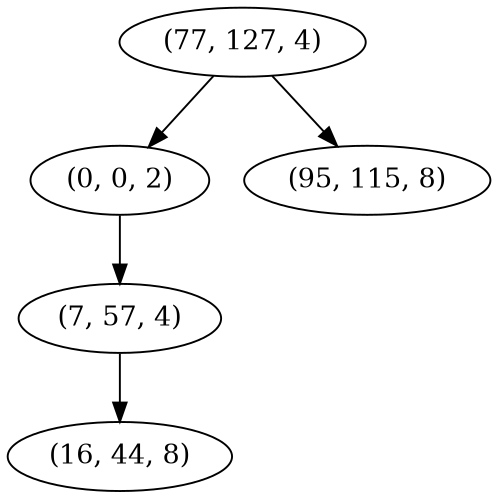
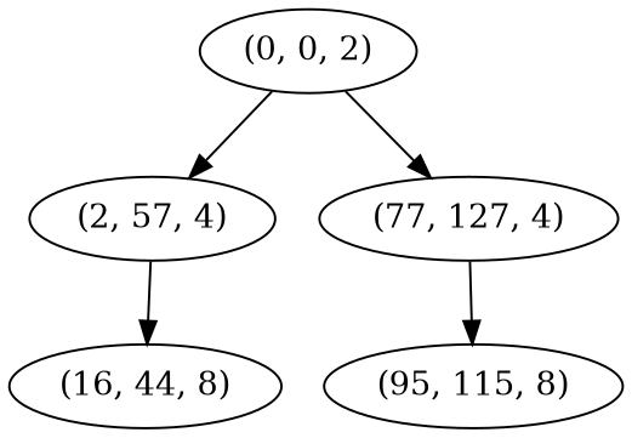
  digraph {
    n1 [label="(0, 0, 2)"]
-   "(7, 57, 4)"
+   "(7, 57, 4)" [label="(2, 57, 4)"]
    "(77, 127, 4)"
    n4 [label="(16, 44, 8)"]
    "(95, 115, 8)"
    n1 -> "(7, 57, 4)"
-   "(77, 127, 4)" -> n1
+   n1 -> "(77, 127, 4)"
    "(7, 57, 4)" -> n4
    "(77, 127, 4)" -> "(95, 115, 8)"
  }
